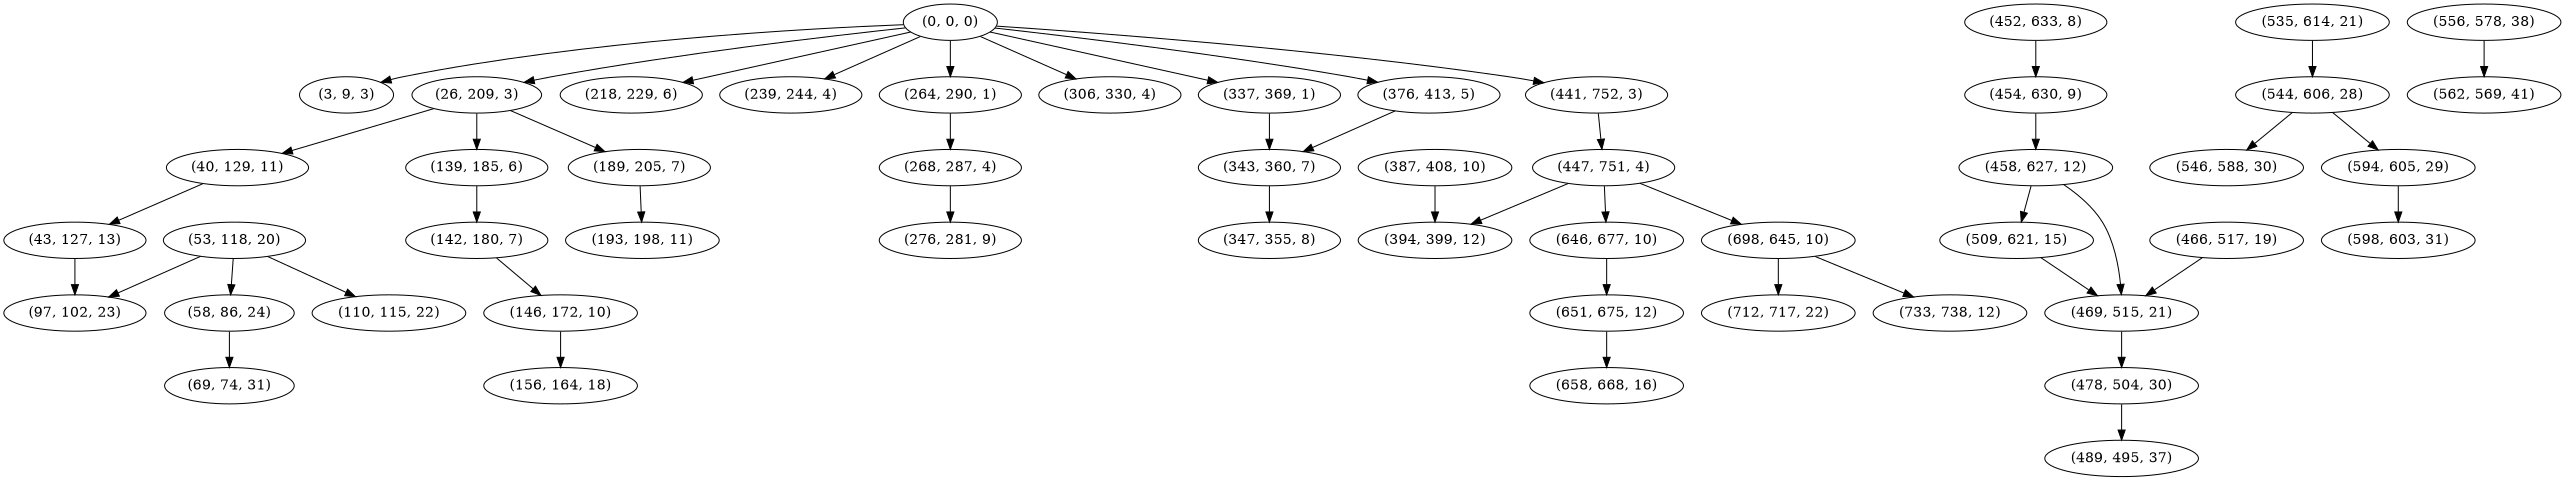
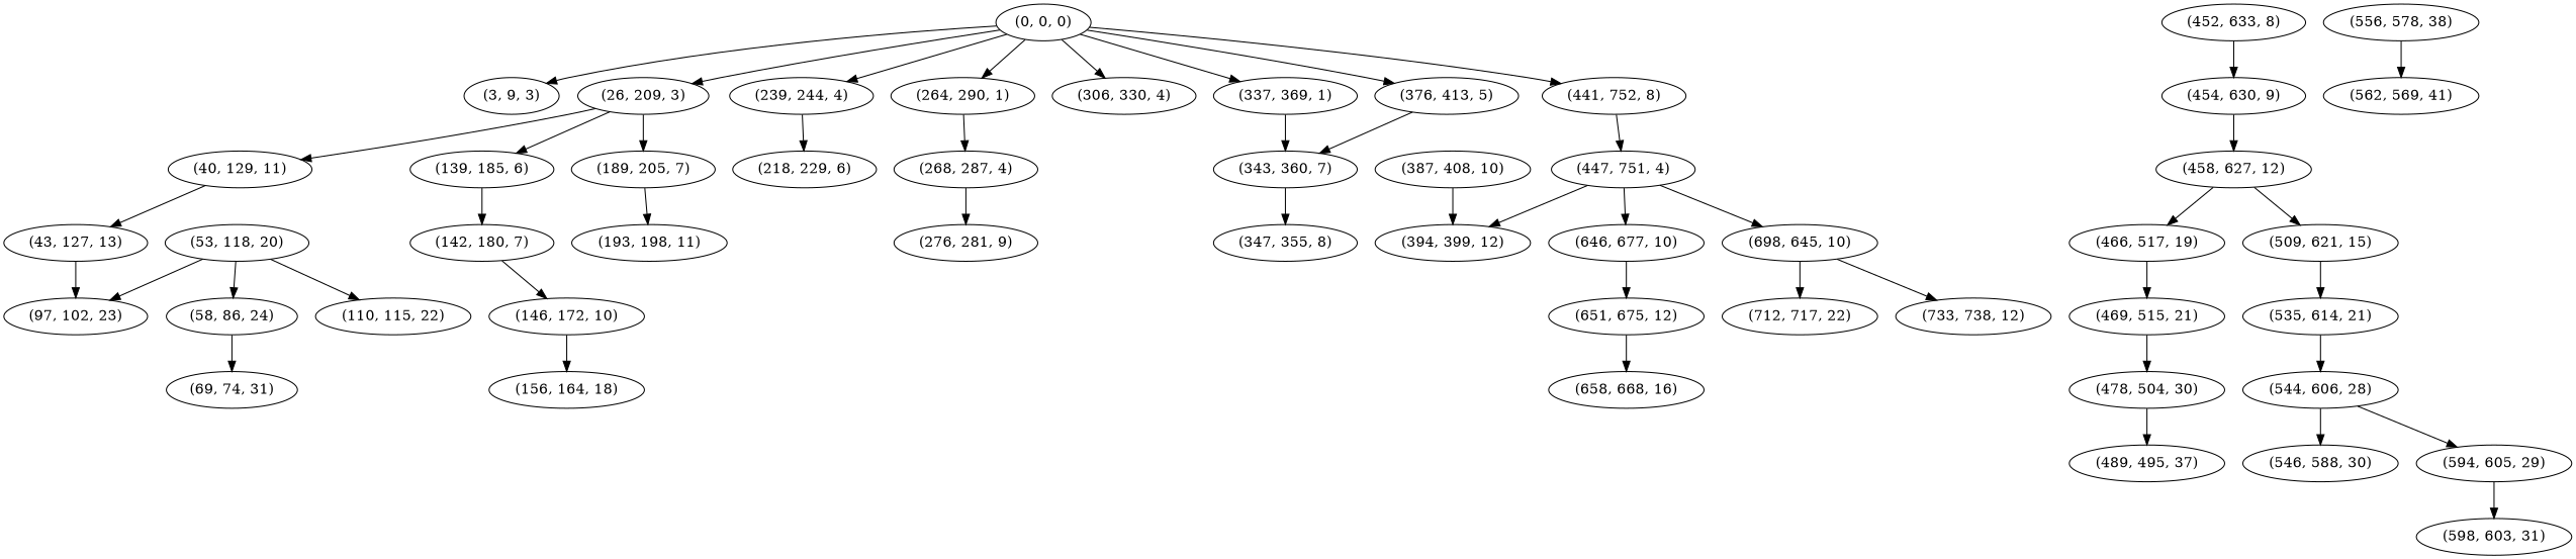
  digraph {
    "(0, 0, 0)"
    "(3, 9, 3)"
    "(26, 209, 3)"
    "(218, 229, 6)"
    "(239, 244, 4)"
    "(264, 290, 1)"
    "(306, 330, 4)"
    "(337, 369, 1)"
    "(376, 413, 5)"
-   "(441, 752, 3)"
+   "(441, 752, 3)" [label="(441, 752, 8)"]
    "(40, 129, 11)"
    n12 [label="(139, 185, 6)"]
    "(189, 205, 7)"
    "(268, 287, 4)"
    "(343, 360, 7)"
    "(447, 751, 4)"
    "(43, 127, 13)"
    "(142, 180, 7)"
    "(193, 198, 11)"
    "(97, 102, 23)"
    "(53, 118, 20)"
    "(58, 86, 24)"
    "(110, 115, 22)"
    "(69, 74, 31)"
    "(146, 172, 10)"
    "(156, 164, 18)"
    "(276, 281, 9)"
    "(347, 355, 8)"
    "(387, 408, 10)"
    "(394, 399, 12)"
    "(646, 677, 10)"
    n32 [label="(698, 645, 10)"]
    "(452, 633, 8)"
    "(454, 630, 9)"
    "(651, 675, 12)"
    "(712, 717, 22)"
    "(733, 738, 12)"
    "(458, 627, 12)"
    "(466, 517, 19)"
    n40 [label="(509, 621, 15)"]
    "(469, 515, 21)"
    "(535, 614, 21)"
    "(478, 504, 30)"
    "(489, 495, 37)"
    "(544, 606, 28)"
    "(546, 588, 30)"
    "(594, 605, 29)"
    "(598, 603, 31)"
    "(556, 578, 38)"
    "(562, 569, 41)"
    "(658, 668, 16)"
    "(0, 0, 0)" -> "(3, 9, 3)"
    "(0, 0, 0)" -> "(26, 209, 3)"
-   "(0, 0, 0)" -> "(218, 229, 6)"
+   "(239, 244, 4)" -> "(218, 229, 6)"
    "(0, 0, 0)" -> "(239, 244, 4)"
    "(0, 0, 0)" -> "(264, 290, 1)"
    "(0, 0, 0)" -> "(306, 330, 4)"
    "(0, 0, 0)" -> "(337, 369, 1)"
    "(0, 0, 0)" -> "(376, 413, 5)"
    "(0, 0, 0)" -> "(441, 752, 3)"
    "(26, 209, 3)" -> "(40, 129, 11)"
    "(26, 209, 3)" -> n12
    "(26, 209, 3)" -> "(189, 205, 7)"
    "(264, 290, 1)" -> "(268, 287, 4)"
    "(337, 369, 1)" -> "(343, 360, 7)"
    "(376, 413, 5)" -> "(343, 360, 7)"
    "(441, 752, 3)" -> "(447, 751, 4)"
    "(40, 129, 11)" -> "(43, 127, 13)"
    n12 -> "(142, 180, 7)"
    "(189, 205, 7)" -> "(193, 198, 11)"
    "(268, 287, 4)" -> "(276, 281, 9)"
    "(343, 360, 7)" -> "(347, 355, 8)"
    "(447, 751, 4)" -> "(394, 399, 12)"
    "(447, 751, 4)" -> "(646, 677, 10)"
    "(447, 751, 4)" -> n32
    "(43, 127, 13)" -> "(97, 102, 23)"
    "(142, 180, 7)" -> "(146, 172, 10)"
    "(53, 118, 20)" -> "(97, 102, 23)"
    "(53, 118, 20)" -> "(58, 86, 24)"
    "(53, 118, 20)" -> "(110, 115, 22)"
    "(58, 86, 24)" -> "(69, 74, 31)"
    "(146, 172, 10)" -> "(156, 164, 18)"
    "(387, 408, 10)" -> "(394, 399, 12)"
    "(646, 677, 10)" -> "(651, 675, 12)"
    n32 -> "(712, 717, 22)"
    n32 -> "(733, 738, 12)"
    "(452, 633, 8)" -> "(454, 630, 9)"
    "(454, 630, 9)" -> "(458, 627, 12)"
    "(651, 675, 12)" -> "(658, 668, 16)"
-   "(458, 627, 12)" -> "(469, 515, 21)"
+   "(458, 627, 12)" -> "(466, 517, 19)"
    "(458, 627, 12)" -> n40
    "(466, 517, 19)" -> "(469, 515, 21)"
-   n40 -> "(469, 515, 21)"
+   n40 -> "(535, 614, 21)"
    "(469, 515, 21)" -> "(478, 504, 30)"
    "(535, 614, 21)" -> "(544, 606, 28)"
    "(478, 504, 30)" -> "(489, 495, 37)"
    "(544, 606, 28)" -> "(546, 588, 30)"
    "(544, 606, 28)" -> "(594, 605, 29)"
    "(594, 605, 29)" -> "(598, 603, 31)"
    "(556, 578, 38)" -> "(562, 569, 41)"
  }
